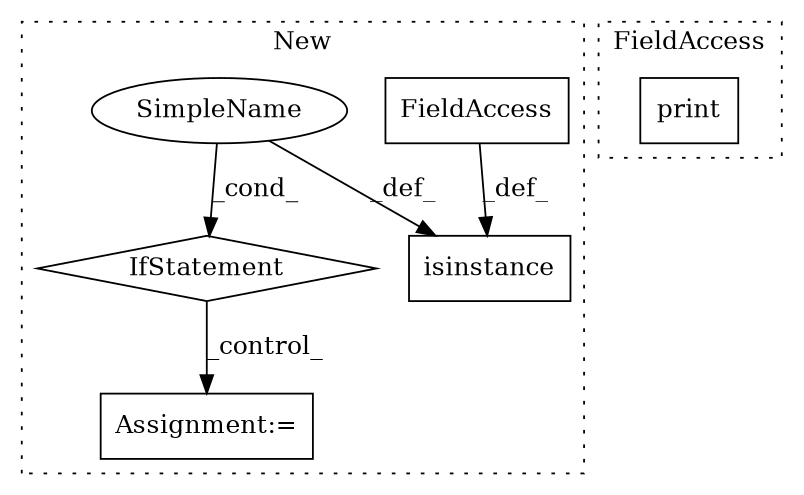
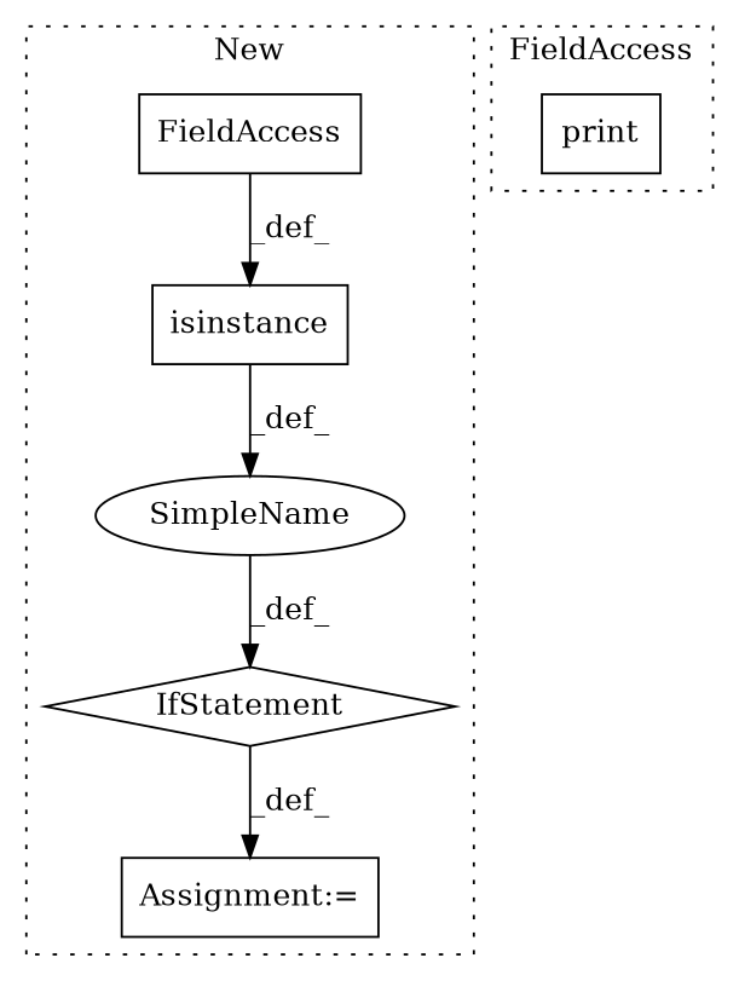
  digraph {
    node [a=32 shape=box]
    n1 [l="11,1" label=isinstance s="17830,17904"]
    n2 [a=25 l="4,2" label=IfStatement s="17826,17905" shape=diamond]
    n3 [a=22 l=49 label=FieldAccess s=17855]
    n4 [a=7 l="57,2" label="Assignment:=" s="18927,19020"]
    n5 [a=42 label=SimpleName shape=ellipse]
    n6 [l="6,1" label=print s="17330,17347"]
    subgraph cluster_1 {
      label=New
      style=dotted
      n1
      n2
      n3
      n4
      n5
    }
    subgraph cluster_2 {
      label=FieldAccess
      style=dotted
      n6
    }
-   n5 -> n1 [label=_def_]
-   n2 -> n4 [label=_control_]
+   n1 -> n5 [label=_def_]
+   n2 -> n4 [label=_def_]
    n3 -> n1 [label=_def_]
-   n5 -> n2 [label=_cond_]
+   n5 -> n2 [label=_def_]
  }
